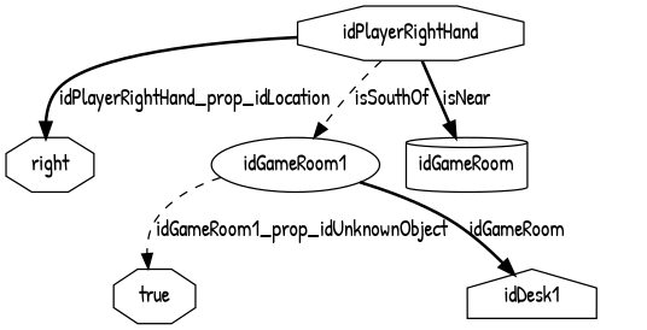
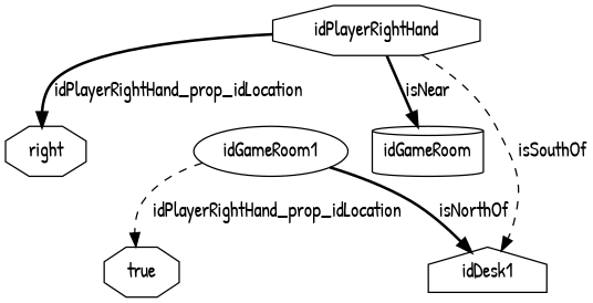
  strict digraph {
    fontname="Patrick Hand"
    node [fontname="Patrick Hand" shape=octagon]
    edge [edge_type=relationship fontname="Patrick Hand" style=bold]
    idPlayerRightHand [node_type=entity_node root=root]
    right
    idGameRoom1 [shape=ellipse]
    n4 [label=idGameRoom shape=cylinder]
    true
    idDesk1 [shape=house]
    idPlayerRightHand -> right [edge_type=property label=idPlayerRightHand_prop_idLocation]
-   idPlayerRightHand -> idGameRoom1 [label=isSouthOf style=dashed]
+   idPlayerRightHand -> idDesk1 [label=isSouthOf style=dashed]
    idPlayerRightHand -> n4 [label=isNear]
-   idGameRoom1 -> true [edge_type=property label=idGameRoom1_prop_idUnknownObject style=dashed]
-   idGameRoom1 -> idDesk1 [label=idGameRoom]
+   idGameRoom1 -> true [edge_type=property label=idPlayerRightHand_prop_idLocation style=dashed]
+   idGameRoom1 -> idDesk1 [label=isNorthOf]
  }
